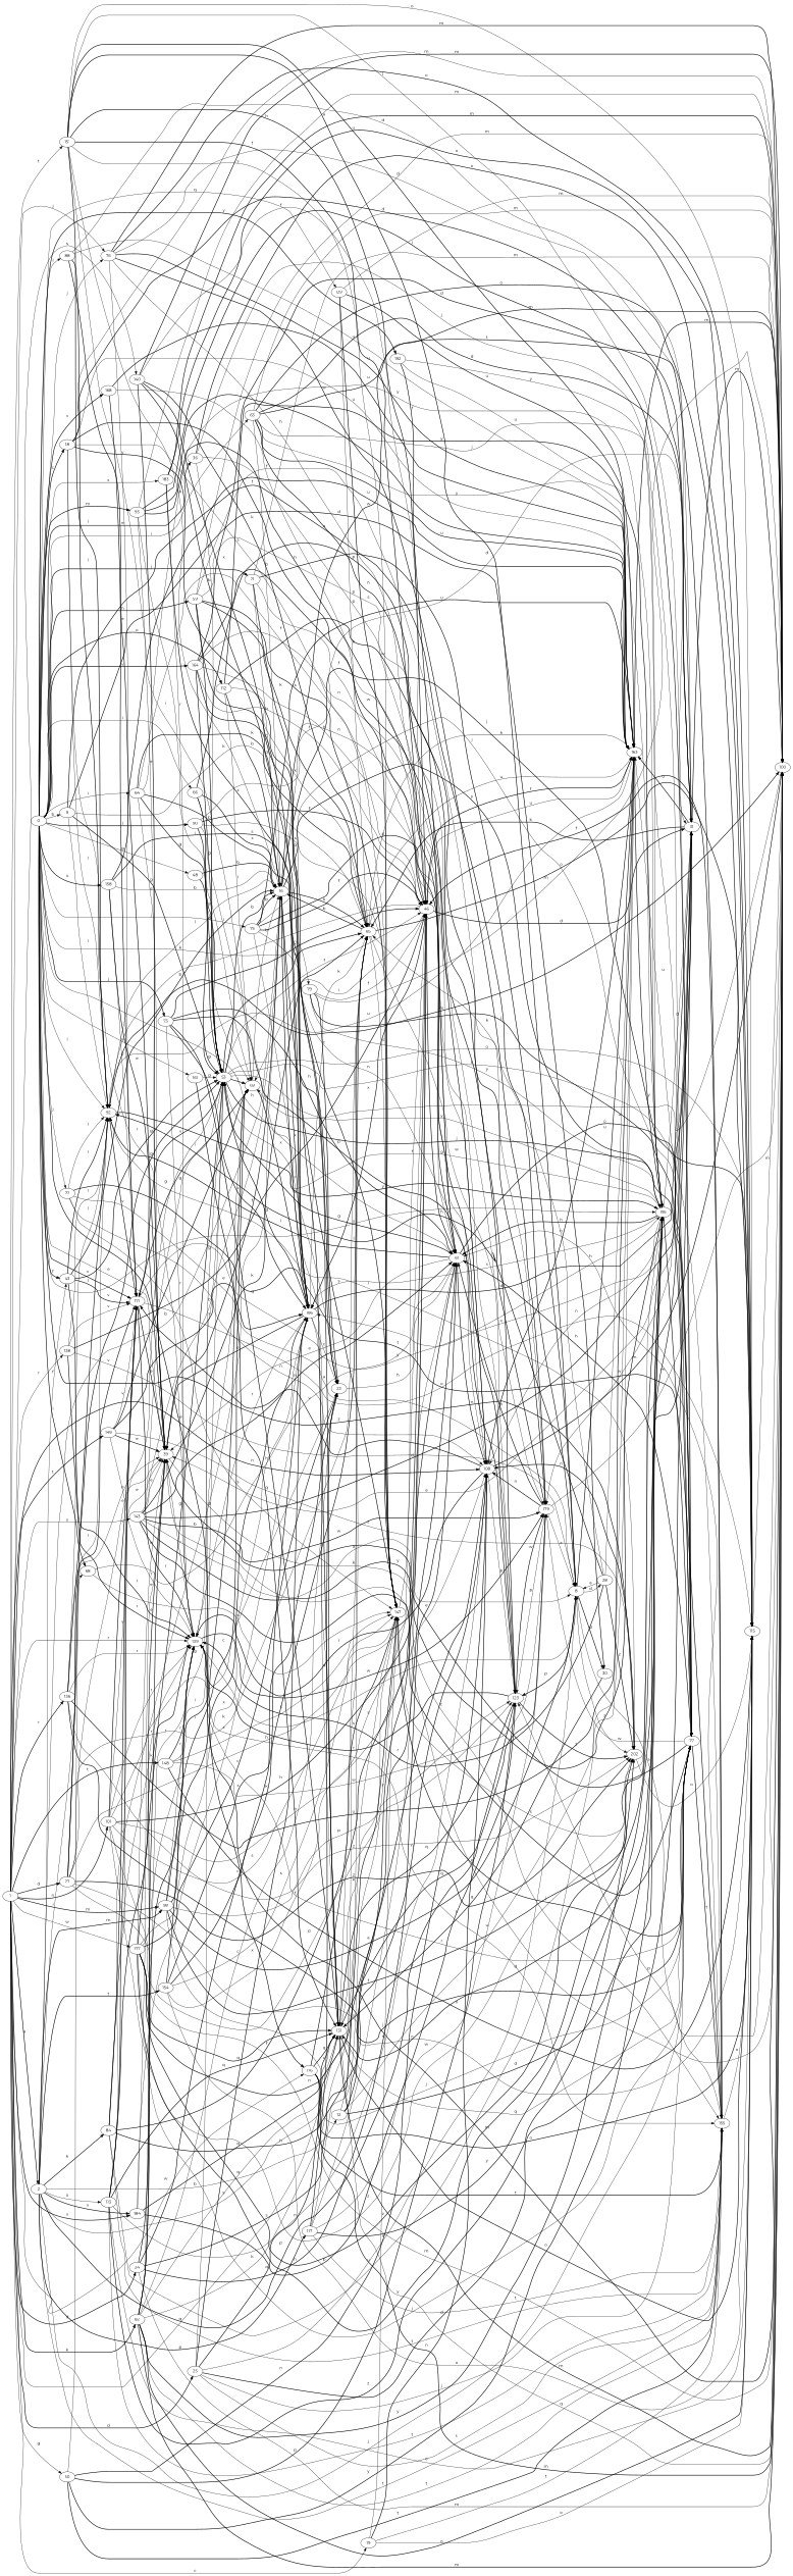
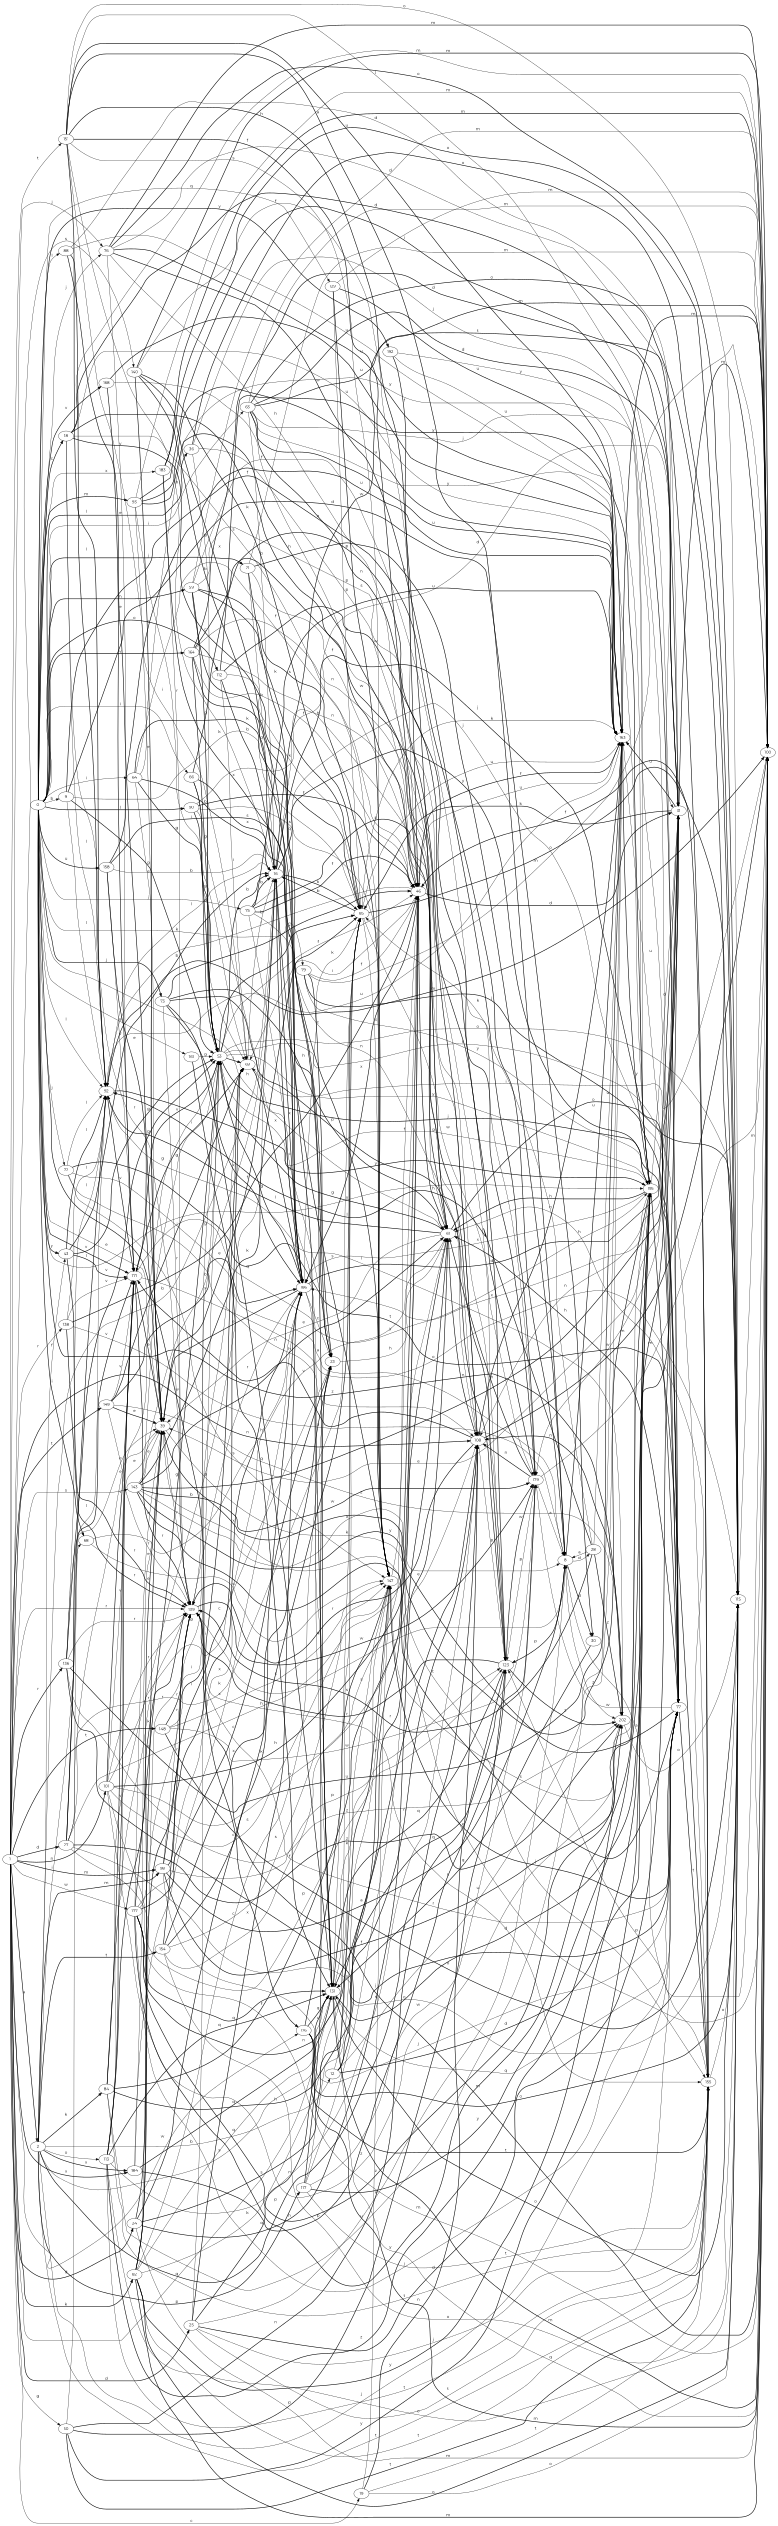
  strict digraph {
    fontname=Montserrat
    rankdir=LR
    node [fontname=Montserrat]
    edge [fontname=Montserrat style=bold]
    0
    9
    18
    36
    39
    43
-   48
    59
    61
    63
    64
    66
    68
    71
    72
    73
    75
    76
    79
    88
    90
    92
    93
    112
    129
    158
    161
    164
    168
    171
    176
    183
    192
    195
    202
    8
    30
    53
    85
    139
    147
    163
    31
    46
    100
    23
    77
    123
    115
    155
    16
    179
    108
    186
    69
    131
    1
    2
    19
    24
    25
    27
    50
    82
    98
    101
    136
    138
    140
    143
    148
    149
    151
    177
    184
    12
    84
    113
    117
    154
    28
    0 -> 9 [label=b style=solid]
    0 -> 18 [label=c]
    0 -> 36 [label=e]
    0 -> 39 [label=e style=solid]
    0 -> 43 [label=f]
-   0 -> 48 [label=g style=solid]
    0 -> 59 [label=h]
    0 -> 61 [label=h style=solid]
    0 -> 63 [label=i style=solid]
    0 -> 64 [label=i style=solid]
    0 -> 66 [label=i style=solid]
    0 -> 68 [label=i]
    0 -> 71 [label=j]
    0 -> 72 [label=j style=solid]
    0 -> 73 [label=j]
    0 -> 75 [label=j style=solid]
    0 -> 76 [label=j style=solid]
    0 -> 79 [label=k style=solid]
    0 -> 88 [label=l style=solid]
    0 -> 90 [label=l]
    0 -> 92 [label=l style=solid]
    0 -> 93 [label=m]
    0 -> 112 [label=o]
    0 -> 129 [label=q style=solid]
    0 -> 158 [label=u]
    0 -> 161 [label=u style=solid]
    0 -> 164 [label=v]
    0 -> 168 [label=v]
    0 -> 171 [label=v]
    0 -> 176 [label=w]
    0 -> 183 [label=x style=solid]
    0 -> 192 [label=y]
    0 -> 195 [label=y style=solid]
    0 -> 202 [label=z]
    9 -> 92 [label=l style=solid]
    9 -> 8 [label=a]
    9 -> 30 [label=d]
    9 -> 53 [label=g]
    9 -> 85 [label=k style=solid]
    18 -> 92 [label=l style=solid]
    18 -> 139 [label=r style=solid]
    18 -> 147 [label=s style=solid]
    18 -> 163 [label=u style=solid]
    18 -> 31 [label=d]
    18 -> 46 [label=f]
    18 -> 100 [label=m style=solid]
    18 -> 23 [label=c]
    36 -> 53 [label=g style=solid]
    36 -> 77 [label=j style=solid]
    36 -> 123 [label=p style=solid]
    36 -> 115 [label=o]
    39 -> 139 [label=r style=solid]
    39 -> 155 [label=t style=solid]
    43 -> 92 [label=l]
    43 -> 171 [label=v]
    43 -> 53 [label=g]
    43 -> 139 [label=r]
    43 -> 16 [label=b]
-   48 -> 53 [label=g]
-   48 -> 16 [label=b]
    59 -> 53 [label=g]
    59 -> 85 [label=k]
    59 -> 147 [label=s]
    59 -> 100 [label=m style=solid]
    59 -> 23 [label=c]
    59 -> 123 [label=p style=solid]
    59 -> 179 [label=w style=solid]
    61 -> 39 [label=e style=solid]
    61 -> 92 [label=l]
    61 -> 53 [label=g]
    61 -> 115 [label=o]
    61 -> 108 [label=n]
    63 -> 195 [label=y style=solid]
    63 -> 163 [label=u]
    63 -> 31 [label=d]
    63 -> 100 [label=m style=solid]
    63 -> 77 [label=j style=solid]
    63 -> 115 [label=o]
    63 -> 155 [label=t]
    63 -> 16 [label=b style=solid]
    63 -> 108 [label=n]
    64 -> 39 [label=e style=solid]
    64 -> 195 [label=y style=solid]
    64 -> 53 [label=g]
    64 -> 85 [label=k]
    64 -> 46 [label=f style=solid]
    64 -> 16 [label=b]
    66 -> 53 [label=g]
    66 -> 123 [label=p]
    66 -> 186 [label=x]
    66 -> 69 [label=i style=solid]
    68 -> 61 [label=h style=solid]
    68 -> 147 [label=s style=solid]
    71 -> 8 [label=a]
    71 -> 46 [label=f style=solid]
    71 -> 100 [label=m style=solid]
    71 -> 16 [label=b style=solid]
    71 -> 131 [label=q]
    72 -> 92 [label=l style=solid]
    72 -> 8 [label=a style=solid]
    72 -> 147 [label=s style=solid]
    72 -> 155 [label=t]
    72 -> 108 [label=n style=solid]
    73 -> 61 [label=h]
    73 -> 139 [label=r style=solid]
    73 -> 46 [label=f]
    73 -> 123 [label=p]
    73 -> 186 [label=x]
    73 -> 131 [label=q]
    75 -> 163 [label=u]
    75 -> 46 [label=f]
    75 -> 23 [label=c style=solid]
    75 -> 77 [label=j style=solid]
    75 -> 123 [label=p]
    75 -> 16 [label=b]
    75 -> 108 [label=n style=solid]
    76 -> 61 [label=h style=solid]
    76 -> 171 [label=v style=solid]
    76 -> 163 [label=u]
    76 -> 31 [label=d style=solid]
    76 -> 100 [label=m]
    76 -> 115 [label=o]
    76 -> 179 [label=w]
    79 -> 195 [label=y style=solid]
    79 -> 46 [label=f style=solid]
    79 -> 100 [label=m style=solid]
    79 -> 23 [label=c]
    79 -> 77 [label=j]
    88 -> 39 [label=e]
    88 -> 92 [label=l]
    88 -> 163 [label=u style=solid]
    88 -> 31 [label=d style=solid]
    90 -> 53 [label=g]
    90 -> 147 [label=s style=solid]
    90 -> 46 [label=f]
    90 -> 108 [label=n style=solid]
    90 -> 131 [label=q style=solid]
    92 -> 171 [label=v]
    92 -> 195 [label=y]
    92 -> 163 [label=u style=solid]
    92 -> 100 [label=m]
    93 -> 39 [label=e style=solid]
    93 -> 61 [label=h]
    93 -> 163 [label=u]
    93 -> 100 [label=m style=solid]
    93 -> 77 [label=j]
    93 -> 69 [label=i style=solid]
    112 -> 195 [label=y]
    112 -> 85 [label=k style=solid]
    112 -> 16 [label=b]
    112 -> 179 [label=w]
    112 -> 69 [label=i style=solid]
    129 -> 85 [label=k style=solid]
    129 -> 147 [label=s]
    129 -> 163 [label=u]
    129 -> 100 [label=m style=solid]
    158 -> 39 [label=e]
    158 -> 171 [label=v style=solid]
    158 -> 147 [label=s]
    158 -> 163 [label=u]
    158 -> 16 [label=b style=solid]
    161 -> 53 [label=g style=solid]
    161 -> 131 [label=q]
    164 -> 61 [label=h style=solid]
    164 -> 53 [label=g]
    164 -> 31 [label=d]
    164 -> 46 [label=f style=solid]
    164 -> 179 [label=w]
    164 -> 108 [label=n style=solid]
    164 -> 131 [label=q]
    168 -> 171 [label=v]
    168 -> 163 [label=u]
    168 -> 46 [label=f style=solid]
    171 -> 39 [label=e]
    171 -> 195 [label=y style=solid]
    171 -> 139 [label=r]
    171 -> 115 [label=o style=solid]
    171 -> 69 [label=i]
    176 -> 147 [label=s]
    176 -> 100 [label=m]
    176 -> 115 [label=o]
    176 -> 155 [label=t]
    176 -> 131 [label=q]
    183 -> 139 [label=r style=solid]
    183 -> 100 [label=m]
    183 -> 115 [label=o]
    183 -> 186 [label=x]
    192 -> 195 [label=y style=solid]
    192 -> 163 [label=u style=solid]
    192 -> 46 [label=f]
    195 -> 61 [label=h]
    195 -> 53 [label=g style=solid]
    195 -> 147 [label=s style=solid]
    195 -> 31 [label=d style=solid]
    195 -> 77 [label=j]
    195 -> 108 [label=n style=solid]
    195 -> 186 [label=x style=solid]
    202 -> 92 [label=l style=solid]
    202 -> 115 [label=o style=solid]
    202 -> 108 [label=n]
    8 -> 202 [label=z style=solid]
    8 -> 30 [label=d]
    8 -> 139 [label=r style=solid]
    8 -> 163 [label=u]
    8 -> 123 [label=p]
    8 -> 28 [label=d style=solid]
    30 -> 131 [label=q]
    53 -> 171 [label=v]
    53 -> 195 [label=y style=solid]
    53 -> 85 [label=k]
    53 -> 46 [label=f style=solid]
    53 -> 77 [label=j]
    53 -> 115 [label=o style=solid]
    53 -> 155 [label=t style=solid]
    53 -> 16 [label=b]
    53 -> 69 [label=i]
    85 -> 147 [label=s style=solid]
    85 -> 163 [label=u style=solid]
    85 -> 115 [label=o]
    85 -> 16 [label=b]
    85 -> 179 [label=w style=solid]
    139 -> 53 [label=g style=solid]
    139 -> 100 [label=m]
    139 -> 155 [label=t style=solid]
    139 -> 179 [label=w]
    147 -> 46 [label=f style=solid]
    147 -> 77 [label=j]
    163 -> 195 [label=y]
    163 -> 85 [label=k style=solid]
    163 -> 46 [label=f]
    163 -> 100 [label=m]
    163 -> 108 [label=n]
    31 -> 39 [label=e style=solid]
    31 -> 85 [label=k]
    31 -> 163 [label=u]
    31 -> 100 [label=m]
    31 -> 179 [label=w style=solid]
    31 -> 186 [label=x style=solid]
    46 -> 61 [label=h]
    46 -> 92 [label=l style=solid]
    46 -> 163 [label=u style=solid]
    46 -> 31 [label=d]
    46 -> 186 [label=x]
    46 -> 69 [label=i style=solid]
    100 -> 39 [label=e style=solid]
    100 -> 123 [label=p style=solid]
    100 -> 69 [label=i style=solid]
    100 -> 131 [label=q style=solid]
    23 -> 61 [label=h style=solid]
    77 -> 39 [label=e]
    77 -> 61 [label=h]
    77 -> 139 [label=r style=solid]
    77 -> 163 [label=u style=solid]
    77 -> 155 [label=t]
    77 -> 179 [label=w style=solid]
    77 -> 131 [label=q style=solid]
    123 -> 202 [label=z]
    123 -> 139 [label=r]
    123 -> 179 [label=w]
    123 -> 131 [label=q]
    115 -> 100 [label=m style=solid]
    155 -> 61 [label=h style=solid]
    155 -> 8 [label=a style=solid]
    155 -> 46 [label=f]
    155 -> 115 [label=o style=solid]
    16 -> 39 [label=e]
    16 -> 92 [label=l style=solid]
    16 -> 195 [label=y]
    16 -> 85 [label=k]
    16 -> 147 [label=s]
    16 -> 31 [label=d style=solid]
    16 -> 100 [label=m]
    16 -> 77 [label=j]
    16 -> 186 [label=x]
    179 -> 61 [label=h]
    179 -> 8 [label=a style=solid]
    179 -> 100 [label=m style=solid]
    179 -> 123 [label=p style=solid]
    179 -> 108 [label=n]
    179 -> 131 [label=q]
    108 -> 171 [label=v]
    108 -> 139 [label=r]
    108 -> 100 [label=m]
    108 -> 123 [label=p style=solid]
    186 -> 39 [label=e]
    186 -> 53 [label=g]
    186 -> 85 [label=k style=solid]
    186 -> 139 [label=r style=solid]
    186 -> 31 [label=d]
    186 -> 23 [label=c style=solid]
    186 -> 16 [label=b]
    186 -> 131 [label=q style=solid]
    69 -> 16 [label=b style=solid]
    69 -> 186 [label=x]
    131 -> 85 [label=k style=solid]
    131 -> 147 [label=s style=solid]
    131 -> 31 [label=d]
    131 -> 100 [label=m]
    131 -> 115 [label=o]
    1 -> 76 [label=j style=solid]
    1 -> 176 [label=w style=solid]
    1 -> 139 [label=r style=solid]
    1 -> 108 [label=n]
    1 -> 131 [label=q style=solid]
    1 -> 2 [label=a]
    1 -> 19 [label=c style=solid]
    1 -> 24 [label=d]
    1 -> 25 [label=d]
    1 -> 27 [label=d]
    1 -> 50 [label=g style=solid]
    1 -> 82 [label=k]
    1 -> 98 [label=m]
    1 -> 101 [label=n]
    1 -> 136 [label=r]
    1 -> 138 [label=r style=solid]
    1 -> 140 [label=s style=solid]
    1 -> 143 [label=s style=solid]
    1 -> 148 [label=t]
    1 -> 149 [label=t]
    1 -> 151 [label=t style=solid]
    1 -> 177 [label=w style=solid]
    1 -> 184 [label=x]
    2 -> 43 [label=f style=solid]
    2 -> 68 [label=i style=solid]
    2 -> 147 [label=s style=solid]
    2 -> 77 [label=j style=solid]
    2 -> 123 [label=p]
    2 -> 155 [label=t style=solid]
    2 -> 16 [label=b style=solid]
    2 -> 98 [label=m]
    2 -> 184 [label=x]
    2 -> 12 [label=b style=solid]
    2 -> 84 [label=k]
    2 -> 113 [label=o style=solid]
    2 -> 117 [label=p]
    2 -> 154 [label=t]
    19 -> 147 [label=s style=solid]
    19 -> 115 [label=o style=solid]
    19 -> 155 [label=t style=solid]
    19 -> 108 [label=n]
    24 -> 39 [label=e]
    24 -> 61 [label=h]
    24 -> 147 [label=s]
    24 -> 100 [label=m style=solid]
    24 -> 23 [label=c]
    25 -> 8 [label=a style=solid]
    25 -> 53 [label=g style=solid]
    25 -> 31 [label=d]
    25 -> 77 [label=j style=solid]
    25 -> 155 [label=t style=solid]
    25 -> 186 [label=x]
    25 -> 131 [label=q]
    27 -> 39 [label=e style=solid]
    27 -> 61 [label=h style=solid]
    27 -> 92 [label=l]
    27 -> 171 [label=v]
    27 -> 202 [label=z]
    27 -> 85 [label=k style=solid]
    27 -> 100 [label=m style=solid]
    27 -> 115 [label=o style=solid]
    50 -> 92 [label=l style=solid]
    50 -> 195 [label=y]
    50 -> 123 [label=p]
    50 -> 155 [label=t]
    50 -> 108 [label=n]
    82 -> 39 [label=e]
    82 -> 195 [label=y]
    82 -> 85 [label=k style=solid]
    82 -> 139 [label=r style=solid]
    82 -> 100 [label=m]
    82 -> 23 [label=c style=solid]
    82 -> 115 [label=o]
    82 -> 155 [label=t style=solid]
    82 -> 69 [label=i]
    82 -> 131 [label=q style=solid]
    98 -> 195 [label=y]
    98 -> 8 [label=a]
    98 -> 139 [label=r style=solid]
    98 -> 77 [label=j style=solid]
    98 -> 123 [label=p style=solid]
    98 -> 186 [label=x]
    98 -> 69 [label=i]
    101 -> 61 [label=h]
    101 -> 171 [label=v]
    101 -> 202 [label=z style=solid]
    101 -> 53 [label=g style=solid]
    101 -> 139 [label=r style=solid]
    101 -> 147 [label=s style=solid]
    101 -> 23 [label=c style=solid]
    101 -> 123 [label=p style=solid]
    101 -> 108 [label=n style=solid]
    136 -> 39 [label=e style=solid]
    136 -> 92 [label=l style=solid]
    136 -> 202 [label=z style=solid]
    136 -> 53 [label=g]
    136 -> 139 [label=r style=solid]
    136 -> 163 [label=u]
    136 -> 77 [label=j]
    138 -> 92 [label=l style=solid]
    138 -> 171 [label=v style=solid]
    138 -> 8 [label=a style=solid]
    138 -> 139 [label=r]
    138 -> 46 [label=f]
    140 -> 39 [label=e]
    140 -> 85 [label=k]
    140 -> 46 [label=f style=solid]
    140 -> 100 [label=m]
    140 -> 16 [label=b]
    140 -> 186 [label=x]
    143 -> 39 [label=e style=solid]
    143 -> 61 [label=h]
    143 -> 195 [label=y]
    143 -> 8 [label=a style=solid]
    143 -> 53 [label=g style=solid]
    143 -> 85 [label=k]
    143 -> 31 [label=d]
    143 -> 77 [label=j]
    143 -> 16 [label=b style=solid]
    143 -> 179 [label=w]
    148 -> 53 [label=g style=solid]
    148 -> 139 [label=r]
    148 -> 147 [label=s style=solid]
    148 -> 115 [label=o]
    148 -> 179 [label=w style=solid]
    149 -> 39 [label=e]
    149 -> 171 [label=v style=solid]
    149 -> 202 [label=z style=solid]
    149 -> 139 [label=r style=solid]
    149 -> 186 [label=x]
    149 -> 69 [label=i]
    151 -> 61 [label=h]
    151 -> 92 [label=l]
    151 -> 8 [label=a]
    151 -> 147 [label=s style=solid]
    151 -> 163 [label=u]
    151 -> 46 [label=f]
    151 -> 77 [label=j style=solid]
    151 -> 115 [label=o style=solid]
    151 -> 16 [label=b style=solid]
    151 -> 69 [label=i style=solid]
    177 -> 39 [label=e style=solid]
    177 -> 195 [label=y]
    177 -> 202 [label=z]
    177 -> 53 [label=g]
    177 -> 23 [label=c]
    177 -> 77 [label=j style=solid]
    177 -> 108 [label=n]
    177 -> 186 [label=x style=solid]
    177 -> 69 [label=i style=solid]
    177 -> 131 [label=q]
    184 -> 39 [label=e style=solid]
    184 -> 123 [label=p]
    184 -> 186 [label=x style=solid]
    184 -> 131 [label=q]
    12 -> 85 [label=k style=solid]
    12 -> 163 [label=u style=solid]
    12 -> 31 [label=d]
    12 -> 46 [label=f]
    12 -> 108 [label=n]
    84 -> 61 [label=h]
    84 -> 171 [label=v]
    84 -> 139 [label=r style=solid]
    84 -> 163 [label=u style=solid]
    84 -> 46 [label=f]
    84 -> 155 [label=t style=solid]
    84 -> 16 [label=b style=solid]
    113 -> 39 [label=e style=solid]
    113 -> 171 [label=v]
    113 -> 202 [label=z]
    113 -> 139 [label=k]
    113 -> 115 [label=o style=solid]
    113 -> 155 [label=t style=solid]
    113 -> 108 [label=n style=solid]
    113 -> 131 [label=q]
    117 -> 195 [label=y]
    117 -> 147 [label=s style=solid]
    117 -> 46 [label=f style=solid]
    117 -> 23 [label=c]
    117 -> 155 [label=t style=solid]
    117 -> 179 [label=w style=solid]
    154 -> 85 [label=k]
    154 -> 139 [label=r]
    154 -> 147 [label=s style=solid]
    154 -> 46 [label=f style=solid]
    154 -> 115 [label=o style=solid]
    154 -> 186 [label=x]
    28 -> 92 [label=l]
    28 -> 202 [label=z]
    28 -> 8 [label=a style=solid]
    28 -> 85 [label=k style=solid]
    28 -> 139 [label=r]
    28 -> 163 [label=u style=solid]
  }
